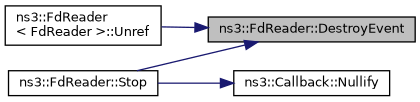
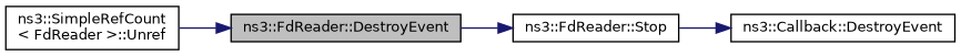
  digraph {
    rankdir=LR
    node [color=black fillcolor=white fontname=Helvetica fontsize=10 shape=record style=filled]
    edge [color=midnightblue fontname=Helvetica fontsize=10 labelfontname=Helvetica labelfontsize=10 style=solid]
    n1 [fillcolor=grey75 fontcolor=black height=0.2 label="ns3::FdReader::DestroyEvent" width=0.4]
    n2 [height=0.2 label="ns3::FdReader::Stop" width=0.4]
-   n3 [height=0.2 label="ns3::Callback::Nullify" width=0.4]
-   n4 [height=0.2 label="ns3::FdReader\l\< FdReader \>::Unref" width=0.4]
-   n2 -> n1
+   n3 [height=0.2 label="ns3::Callback::DestroyEvent" width=0.4]
+   n4 [height=0.2 label="ns3::SimpleRefCount\l\< FdReader \>::Unref" width=0.4]
+   n1 -> n2
    n2 -> n3
    n4 -> n1
  }
